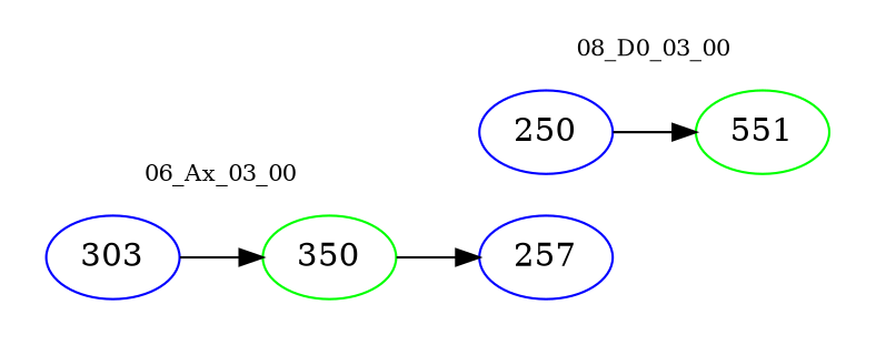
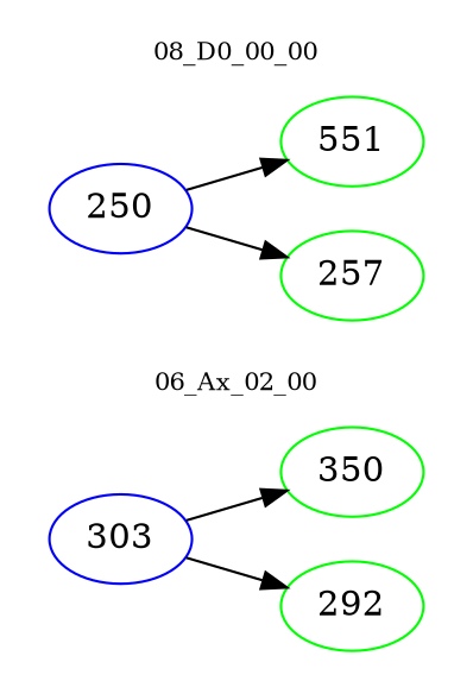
  digraph {
    rankdir=LR
    node [color=green]
    edge [color=black]
    n1 [color=blue label=303]
+   n2 [label=292]
    n3 [label=350]
    n4 [color=blue label=250]
-   n5 [color=blue label=257]
+   n5 [label=257]
    n6 [label=551]
    subgraph cluster_1 {
      color=white
      fontsize=10
-     label="06_Ax_03_00"
+     label="06_Ax_02_00"
      n1
+     n2
      n3
    }
    subgraph cluster_2 {
      color=white
      fontsize=10
-     label="08_D0_03_00"
+     label="08_D0_00_00"
      n4
      n5
      n6
    }
+   n1 -> n2
    n1 -> n3
-   n3 -> n5
+   n4 -> n5
    n4 -> n6
  }
